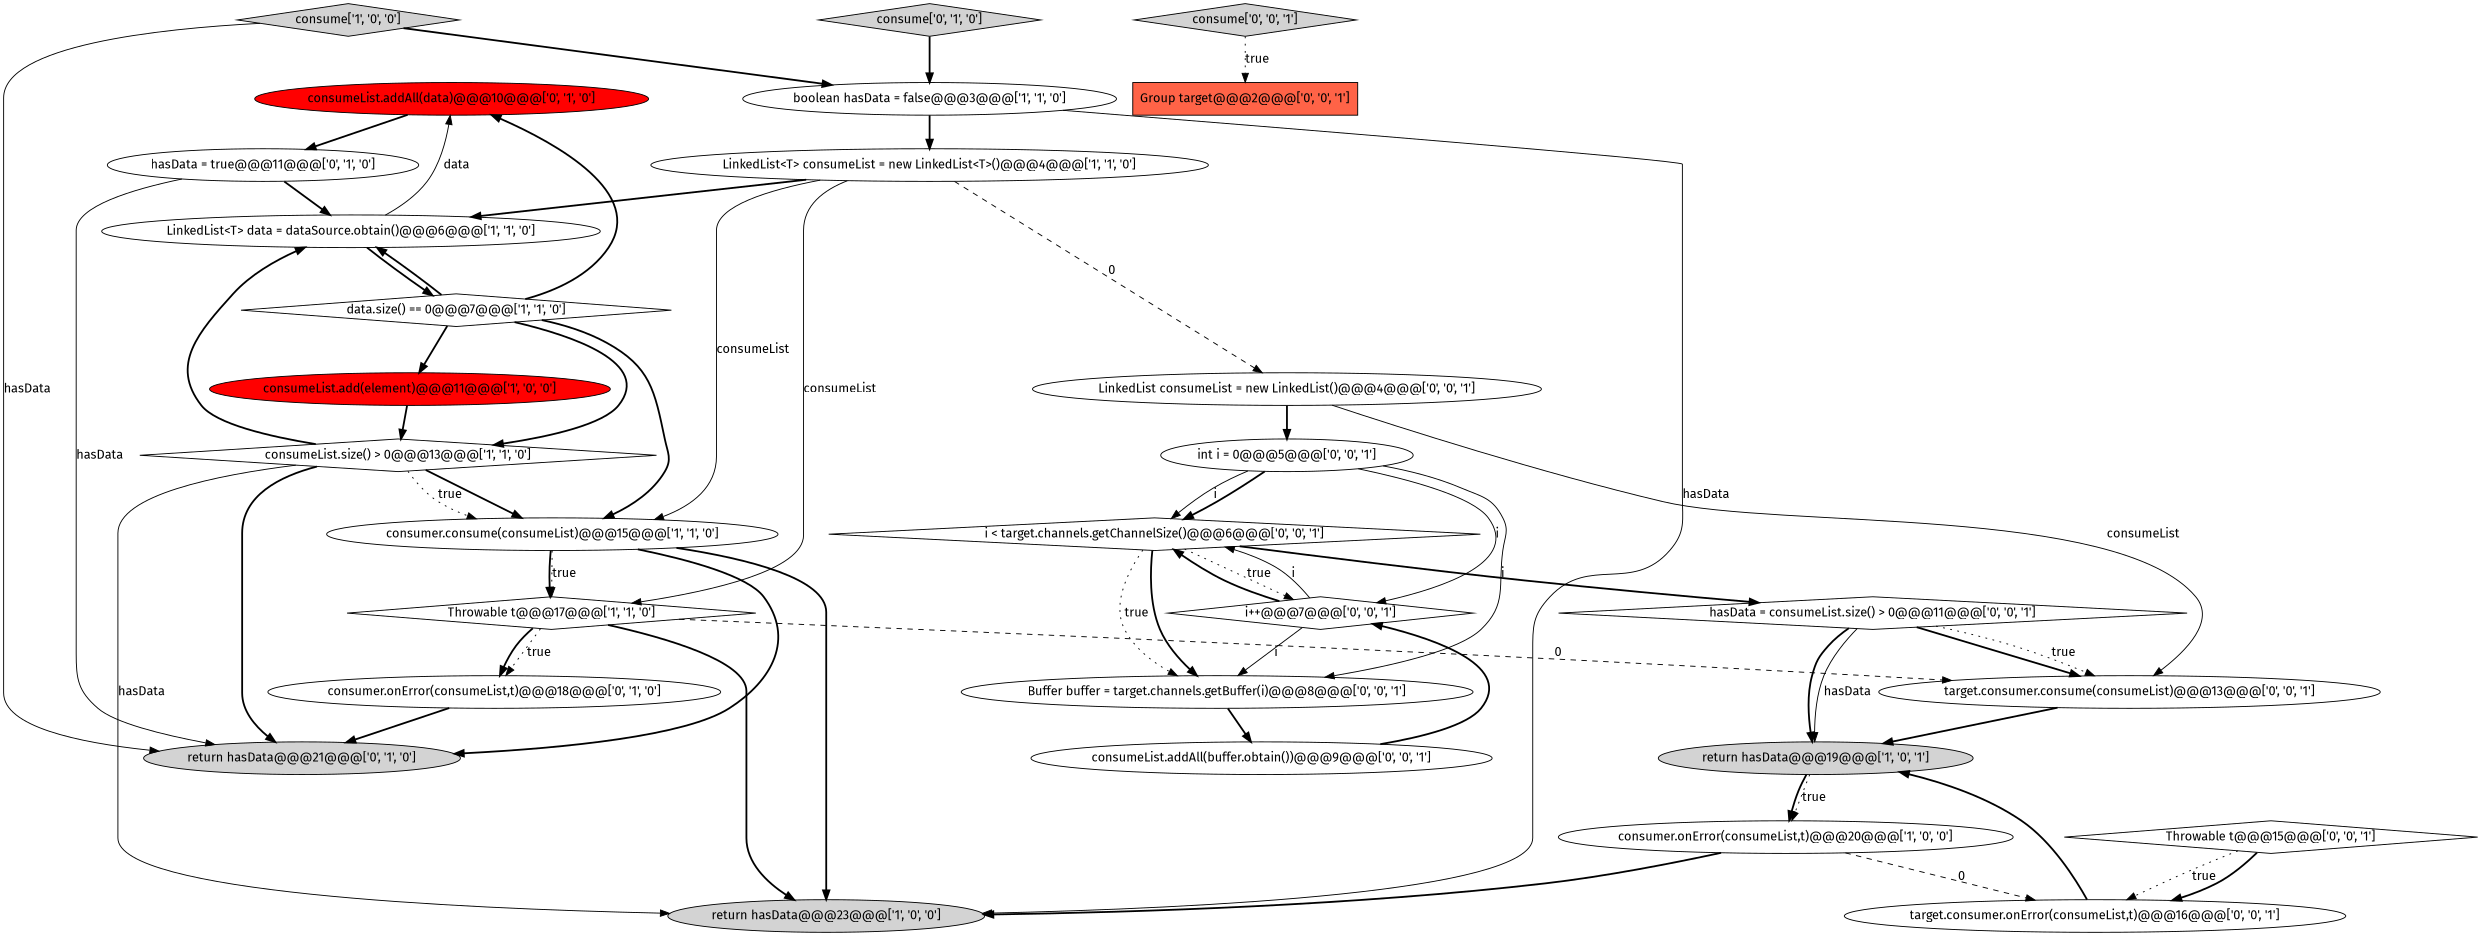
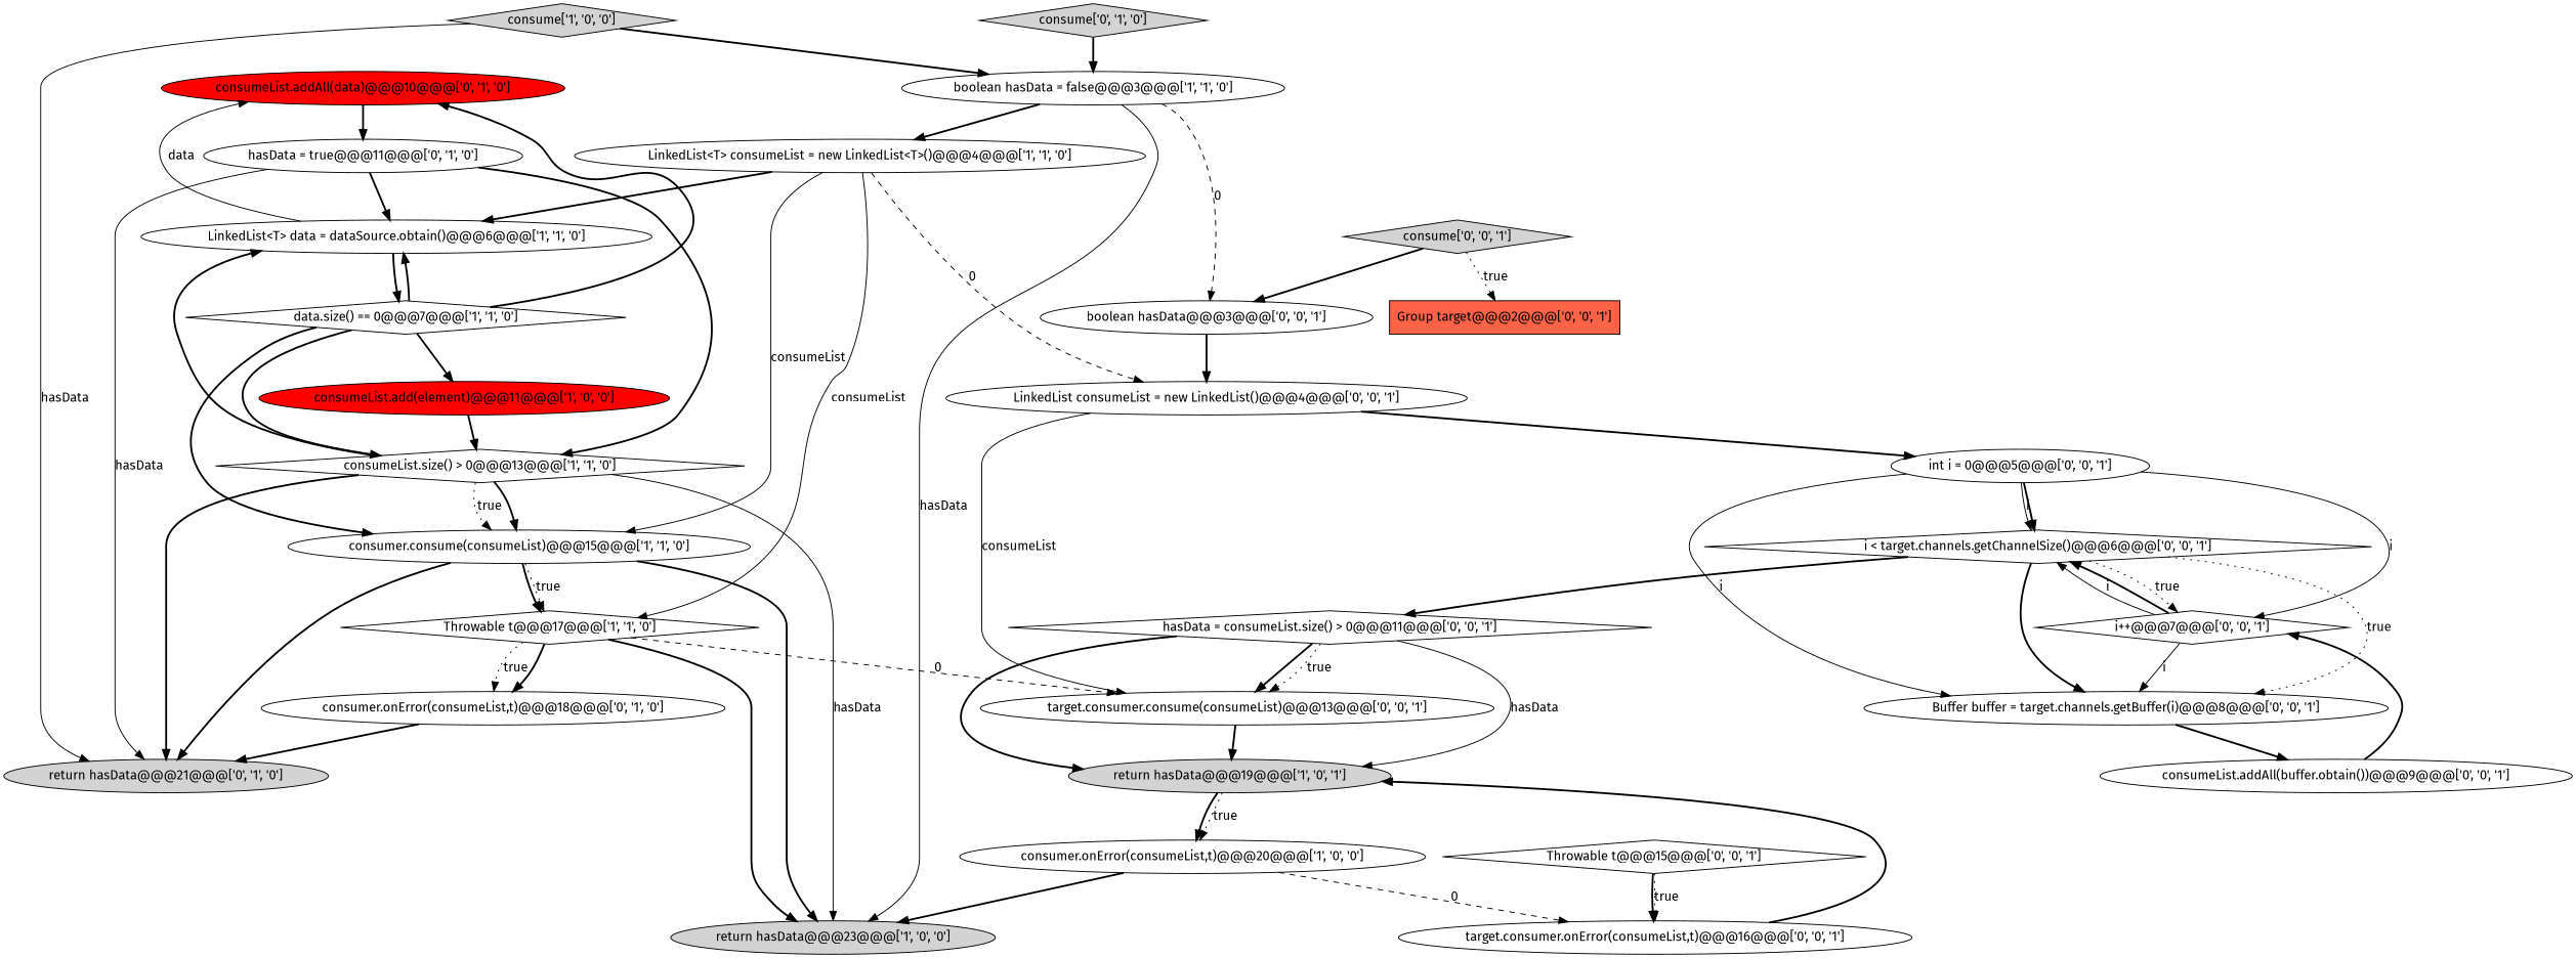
  digraph {
    fontname="Fira Sans"
    node [fillcolor=white fontname="Fira Sans" shape=ellipse style=filled]
    edge [fontname="Fira Sans" style=bold]
    n1 [fillcolor=red label="consumeList.addAll(data)@@@10@@@['0', '1', '0']"]
    n2 [label="hasData = true@@@11@@@['0', '1', '0']"]
    n3 [label="LinkedList<T> data = dataSource.obtain()@@@6@@@['1', '1', '0']"]
    n4 [fillcolor=lightgray label="return hasData@@@21@@@['0', '1', '0']"]
    n5 [label="consumeList.size() > 0@@@13@@@['1', '1', '0']" shape=diamond]
    n6 [fillcolor=lightgray label="return hasData@@@19@@@['1', '0', '1']"]
    n7 [label="consumer.onError(consumeList,t)@@@20@@@['1', '0', '0']"]
    n8 [label="target.consumer.onError(consumeList,t)@@@16@@@['0', '0', '1']"]
    n9 [fillcolor=lightgray label="return hasData@@@23@@@['1', '0', '0']"]
    n10 [label="LinkedList<T> consumeList = new LinkedList<T>()@@@4@@@['1', '1', '0']"]
    n11 [label="Throwable t@@@17@@@['1', '1', '0']" shape=diamond]
    n12 [label="consumer.consume(consumeList)@@@15@@@['1', '1', '0']"]
    n13 [label="LinkedList consumeList = new LinkedList()@@@4@@@['0', '0', '1']"]
    n14 [label="data.size() == 0@@@7@@@['1', '1', '0']" shape=diamond]
    n15 [label="consumer.onError(consumeList,t)@@@18@@@['0', '1', '0']"]
    n16 [label="target.consumer.consume(consumeList)@@@13@@@['0', '0', '1']"]
    n17 [label="int i = 0@@@5@@@['0', '0', '1']"]
    n18 [fillcolor=red label="consumeList.add(element)@@@11@@@['1', '0', '0']"]
    n19 [label="i < target.channels.getChannelSize()@@@6@@@['0', '0', '1']" shape=diamond]
    n20 [label="i++@@@7@@@['0', '0', '1']" shape=diamond]
    n21 [label="Buffer buffer = target.channels.getBuffer(i)@@@8@@@['0', '0', '1']"]
    n22 [label="hasData = consumeList.size() > 0@@@11@@@['0', '0', '1']" shape=diamond]
    n23 [label="consumeList.addAll(buffer.obtain())@@@9@@@['0', '0', '1']"]
    n24 [label="Throwable t@@@15@@@['0', '0', '1']" shape=diamond]
    n25 [fillcolor=lightgray label="consume['0', '1', '0']" shape=diamond]
    n26 [label="boolean hasData = false@@@3@@@['1', '1', '0']"]
+   n27 [label="boolean hasData@@@3@@@['0', '0', '1']"]
    n28 [fillcolor=lightgray label="consume['0', '0', '1']" shape=diamond]
    n29 [fillcolor=tomato label="Group target@@@2@@@['0', '0', '1']" shape=box]
    n30 [fillcolor=lightgray label="consume['1', '0', '0']" shape=diamond]
    n1 -> n2
    n2 -> n3
    n2 -> n4 [label=hasData style=solid]
+   n2 -> n5
    n3 -> n1 [label=data style=solid]
    n3 -> n14
    n5 -> n3
    n5 -> n4
    n5 -> n9 [label=hasData style=solid]
    n5 -> n12
    n5 -> n12 [label=true style=dotted]
    n6 -> n7 [label=true style=dotted]
    n6 -> n7
    n7 -> n8 [label=0 style=dashed]
    n7 -> n9
    n8 -> n6
    n10 -> n3
    n10 -> n11 [label=consumeList style=solid]
    n10 -> n12 [label=consumeList style=solid]
    n10 -> n13 [label=0 style=dashed]
    n11 -> n9
    n11 -> n15 [label=true style=dotted]
    n11 -> n15
    n11 -> n16 [label=0 style=dashed]
    n12 -> n4
    n12 -> n9
    n12 -> n11 [label=true style=dotted]
    n12 -> n11
    n13 -> n16 [label=consumeList style=solid]
    n13 -> n17
    n14 -> n1
    n14 -> n3
    n14 -> n5
    n14 -> n12
    n14 -> n18
    n15 -> n4
    n16 -> n6
    n17 -> n19 [label=i style=solid]
    n17 -> n19
    n17 -> n20 [label=i style=solid]
    n17 -> n21 [label=i style=solid]
    n18 -> n5
    n19 -> n20 [label=true style=dotted]
    n19 -> n21
    n19 -> n21 [label=true style=dotted]
    n19 -> n22
    n20 -> n19 [label=i style=solid]
    n20 -> n19
    n20 -> n21 [label=i style=solid]
    n21 -> n23
    n22 -> n6 [label=hasData style=solid]
    n22 -> n6
    n22 -> n16
    n22 -> n16 [label=true style=dotted]
    n23 -> n20
    n24 -> n8 [label=true style=dotted]
    n24 -> n8
    n25 -> n26
    n26 -> n9 [label=hasData style=solid]
    n26 -> n10
+   n26 -> n27 [label=0 style=dashed]
+   n27 -> n13
+   n28 -> n27
    n28 -> n29 [label=true style=dotted]
    n30 -> n4 [label=hasData style=solid]
    n30 -> n26
  }
